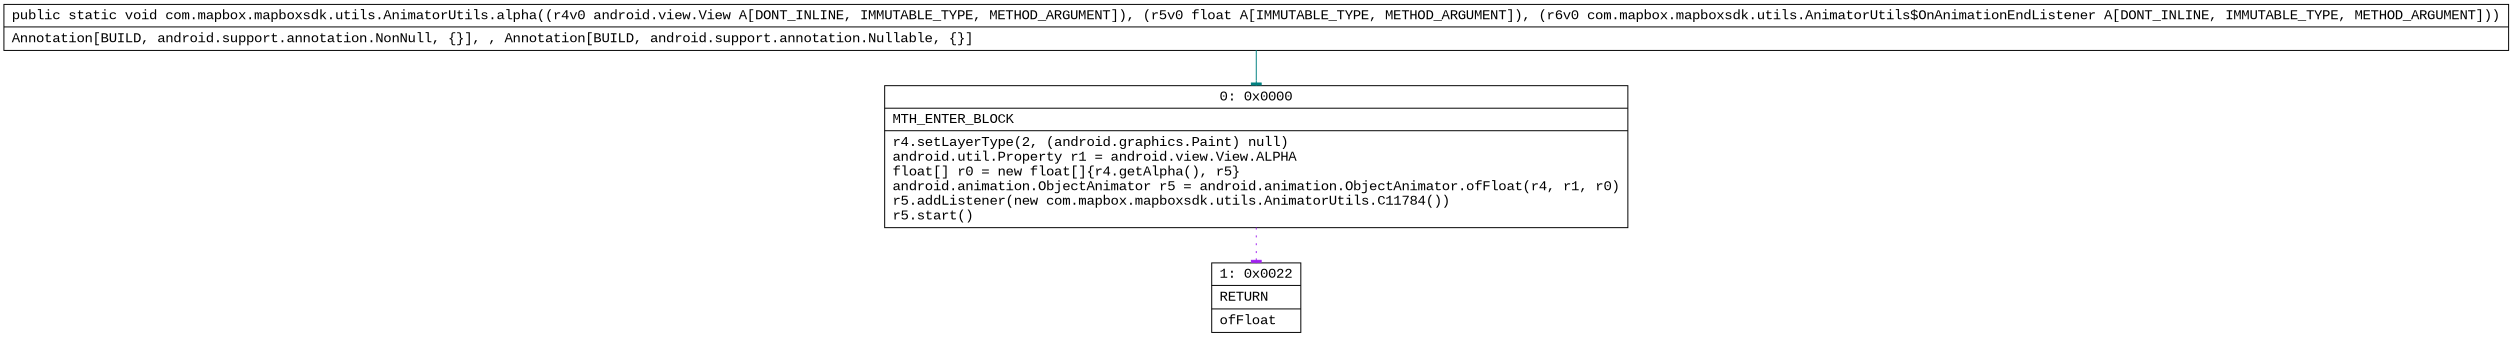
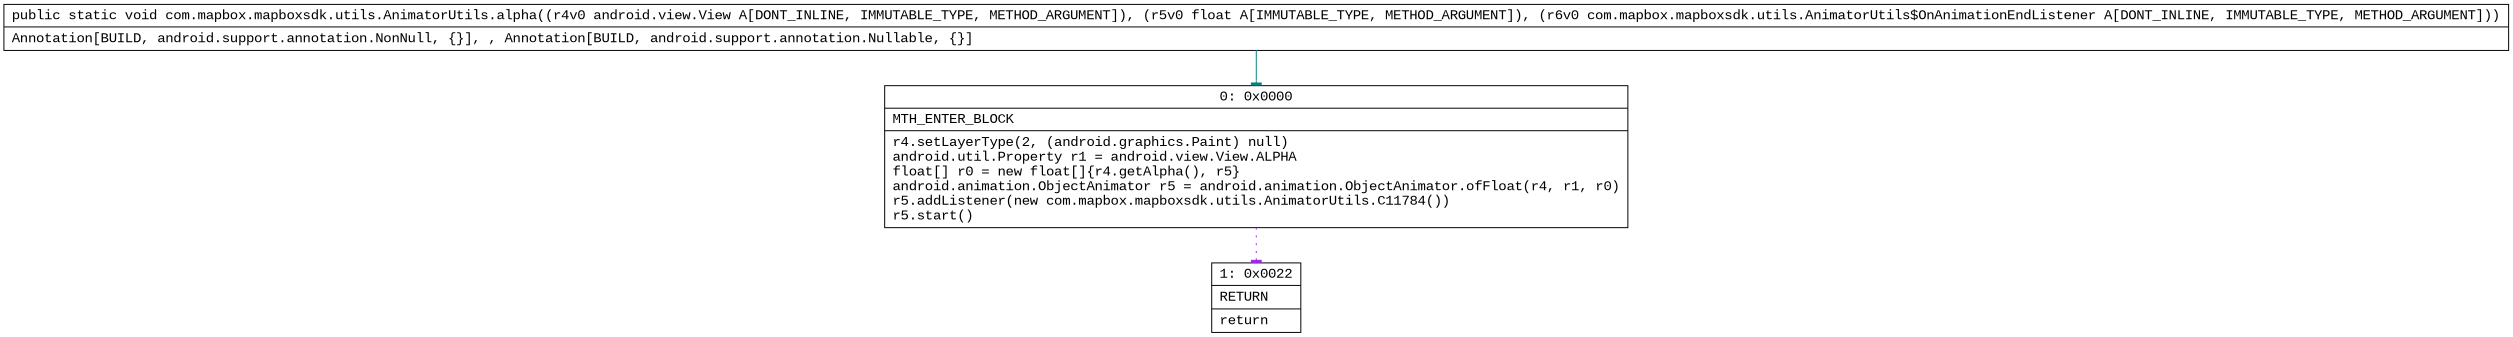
  digraph {
    fontname="Liberation Mono"
    node [shape=record fontname="Liberation Mono"]
    edge [arrowhead=tee fontname="Liberation Mono"]
    n1 [label="{0\:\ 0x0000|MTH_ENTER_BLOCK\l|r4.setLayerType(2, (android.graphics.Paint) null)\landroid.util.Property r1 = android.view.View.ALPHA\lfloat[] r0 = new float[]\{r4.getAlpha(), r5\}\landroid.animation.ObjectAnimator r5 = android.animation.ObjectAnimator.ofFloat(r4, r1, r0)\lr5.addListener(new com.mapbox.mapboxsdk.utils.AnimatorUtils.C11784())\lr5.start()\l}"]
-   n2 [label="{1\:\ 0x0022|RETURN\l|ofFloat\l}"]
+   n2 [label="{1\:\ 0x0022|RETURN\l|return\l}"]
    n3 [label="{public static void com.mapbox.mapboxsdk.utils.AnimatorUtils.alpha((r4v0 android.view.View A[DONT_INLINE, IMMUTABLE_TYPE, METHOD_ARGUMENT]), (r5v0 float A[IMMUTABLE_TYPE, METHOD_ARGUMENT]), (r6v0 com.mapbox.mapboxsdk.utils.AnimatorUtils$OnAnimationEndListener A[DONT_INLINE, IMMUTABLE_TYPE, METHOD_ARGUMENT]))  | Annotation[BUILD, android.support.annotation.NonNull, \{\}], , Annotation[BUILD, android.support.annotation.Nullable, \{\}]\l}"]
    n1 -> n2 [color=purple style=dotted]
    n3 -> n1 [color=teal style=solid]
  }
